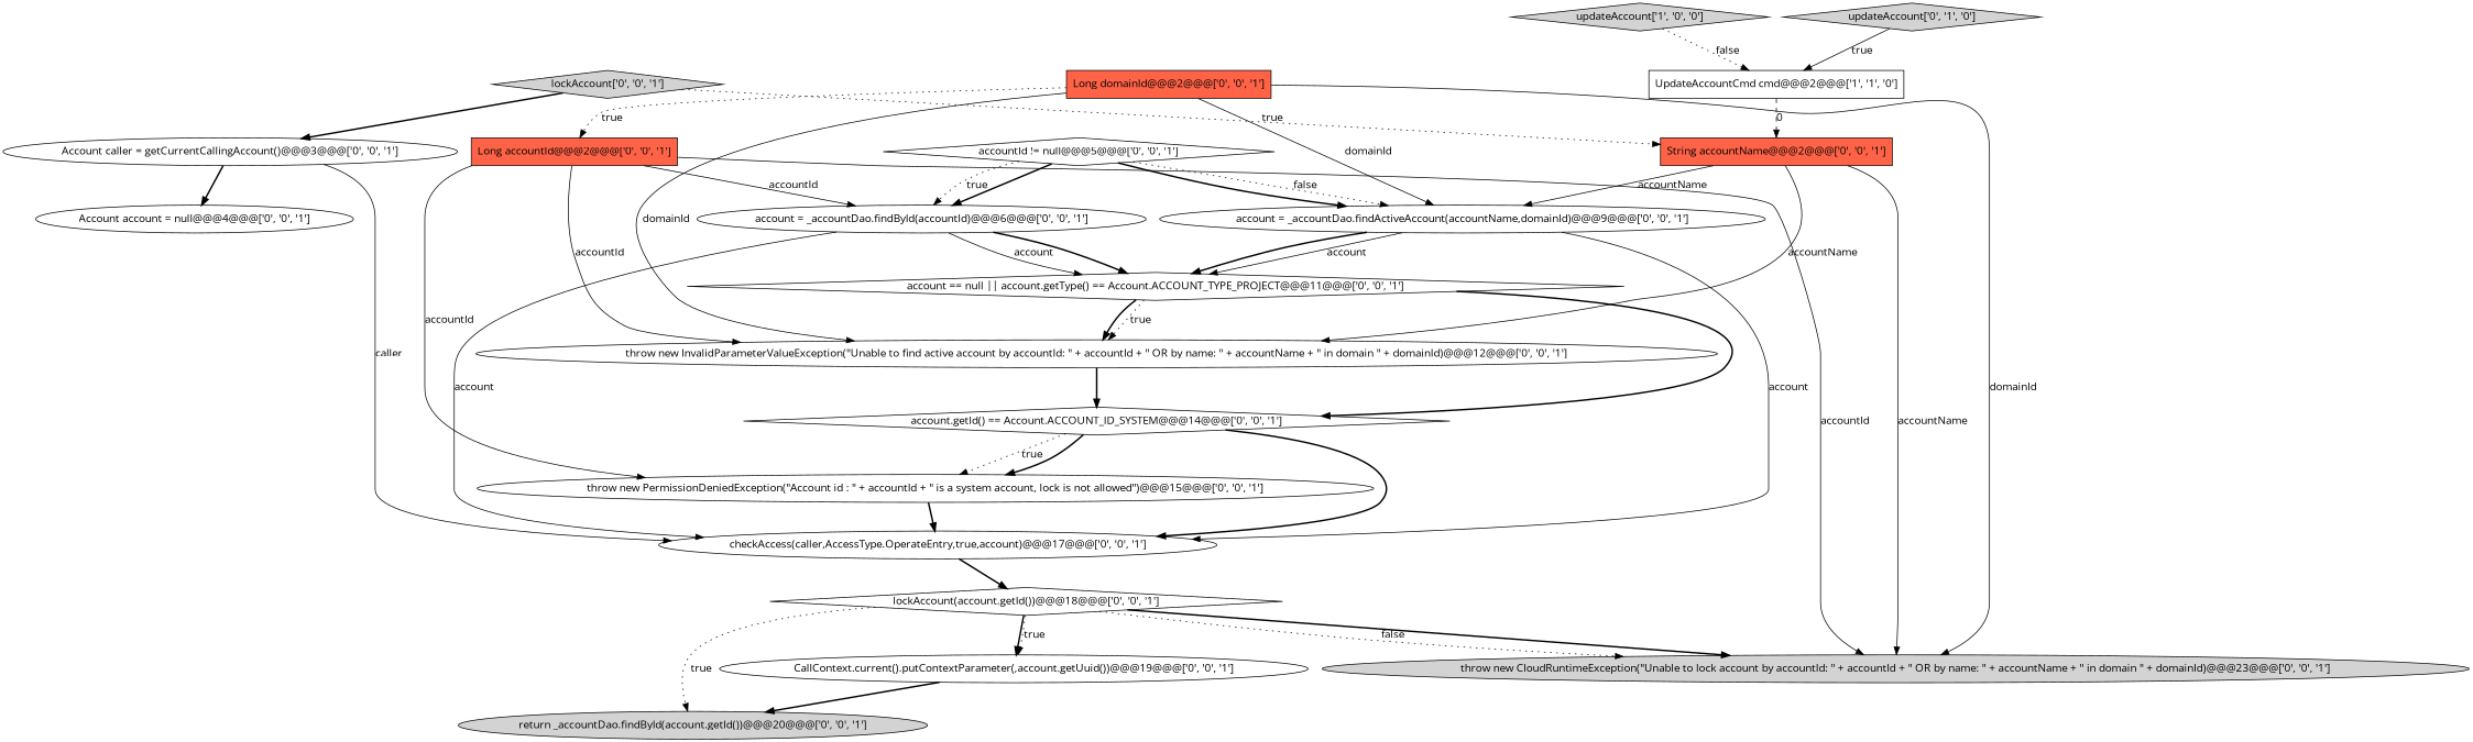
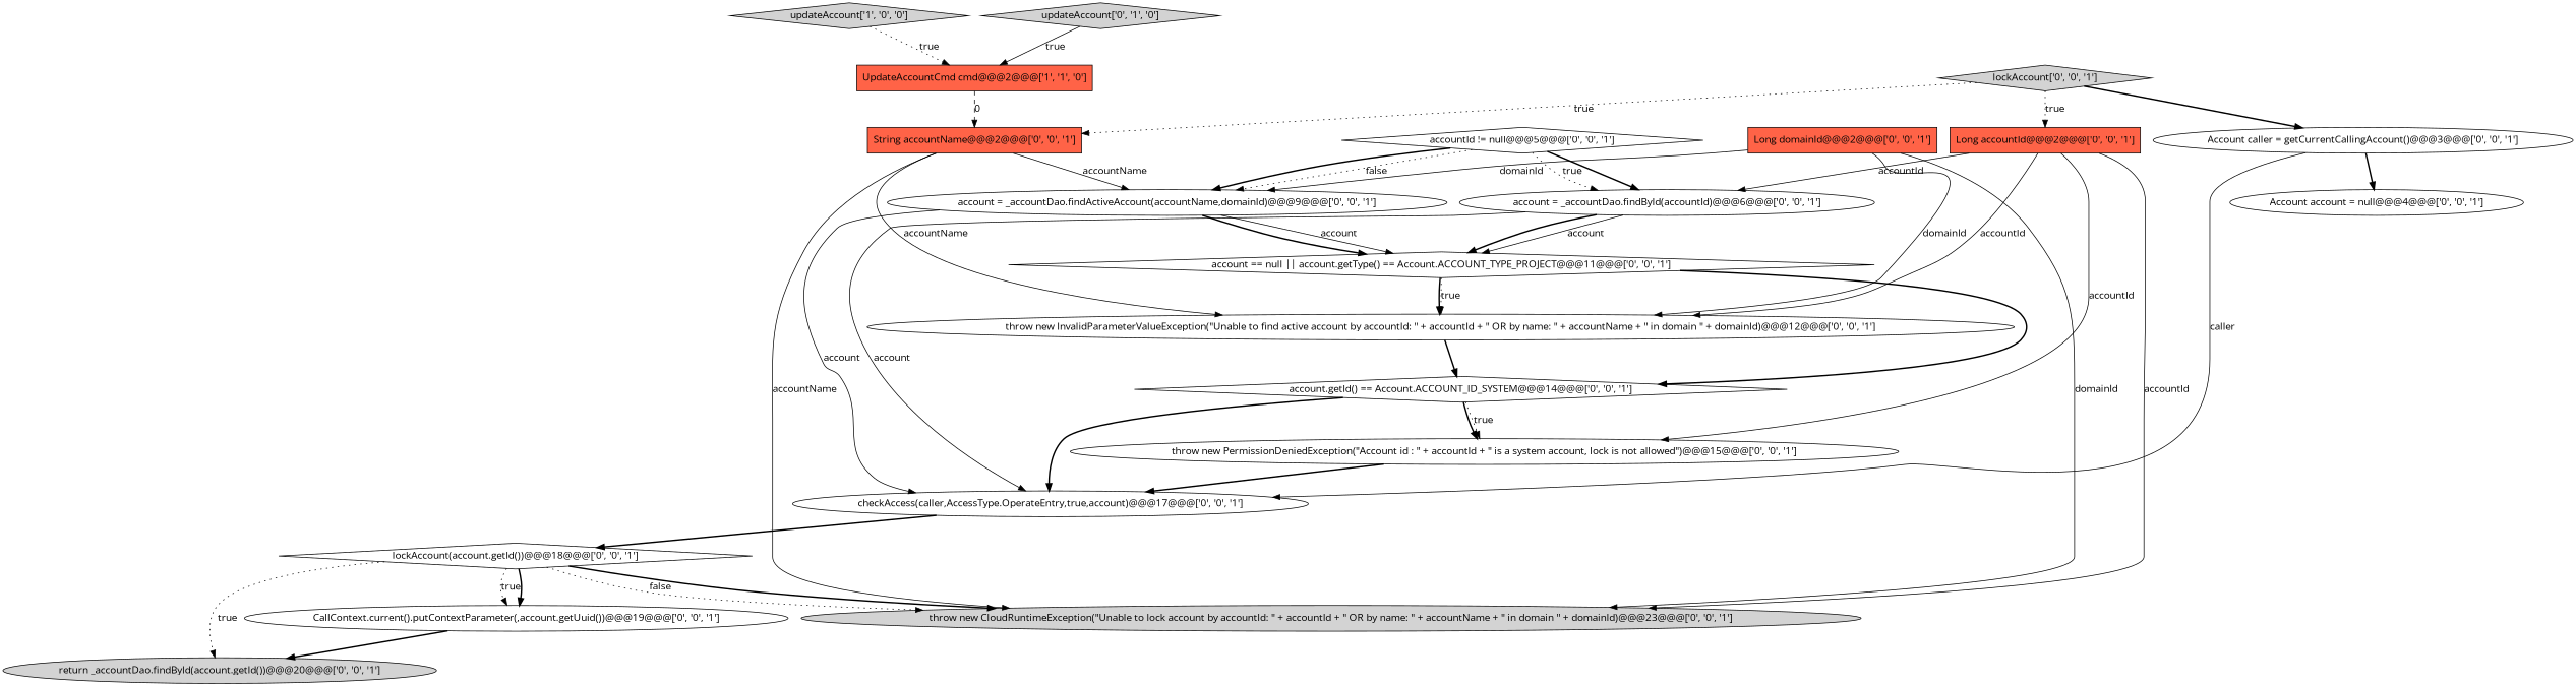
  digraph {
    fontname="Open Sans"
    node [fillcolor=white fontname="Open Sans" shape=ellipse style=filled]
    edge [fontname="Open Sans" style=solid]
    n1 [label="account = _accountDao.findActiveAccount(accountName,domainId)@@@9@@@['0', '0', '1']"]
    n2 [label="account == null || account.getType() == Account.ACCOUNT_TYPE_PROJECT@@@11@@@['0', '0', '1']" shape=diamond]
    n3 [label="checkAccess(caller,AccessType.OperateEntry,true,account)@@@17@@@['0', '0', '1']"]
    n4 [label="account.getId() == Account.ACCOUNT_ID_SYSTEM@@@14@@@['0', '0', '1']" shape=diamond]
    n5 [label="throw new InvalidParameterValueException(\"Unable to find active account by accountId: \" + accountId + \" OR by name: \" + accountName + \" in domain \" + domainId)@@@12@@@['0', '0', '1']"]
    n6 [label="lockAccount(account.getId())@@@18@@@['0', '0', '1']" shape=diamond]
    n7 [fillcolor=lightgray label="updateAccount['1', '0', '0']" shape=diamond]
-   n8 [label="UpdateAccountCmd cmd@@@2@@@['1', '1', '0']" shape=box]
+   n8 [fillcolor=tomato label="UpdateAccountCmd cmd@@@2@@@['1', '1', '0']" shape=box]
    n9 [fillcolor=tomato label="String accountName@@@2@@@['0', '0', '1']" shape=box]
    n10 [label="throw new PermissionDeniedException(\"Account id : \" + accountId + \" is a system account, lock is not allowed\")@@@15@@@['0', '0', '1']"]
    n11 [fillcolor=lightgray label="lockAccount['0', '0', '1']" shape=diamond]
    n12 [fillcolor=tomato label="Long accountId@@@2@@@['0', '0', '1']" shape=box]
    n13 [label="Account caller = getCurrentCallingAccount()@@@3@@@['0', '0', '1']"]
    n14 [label="account = _accountDao.findById(accountId)@@@6@@@['0', '0', '1']"]
    n15 [fillcolor=lightgray label="throw new CloudRuntimeException(\"Unable to lock account by accountId: \" + accountId + \" OR by name: \" + accountName + \" in domain \" + domainId)@@@23@@@['0', '0', '1']"]
    n16 [fillcolor=tomato label="Long domainId@@@2@@@['0', '0', '1']" shape=box]
    n17 [label="Account account = null@@@4@@@['0', '0', '1']"]
    n18 [label="CallContext.current().putContextParameter(,account.getUuid())@@@19@@@['0', '0', '1']"]
    n19 [fillcolor=lightgray label="return _accountDao.findById(account.getId())@@@20@@@['0', '0', '1']"]
    n20 [label="accountId != null@@@5@@@['0', '0', '1']" shape=diamond]
    n21 [fillcolor=lightgray label="updateAccount['0', '1', '0']" shape=diamond]
    n1 -> n2 [label=account]
    n1 -> n2 [style=bold]
    n1 -> n3 [label=account]
    n2 -> n4 [style=bold]
    n2 -> n5 [label=true style=dotted]
    n2 -> n5 [style=bold]
    n3 -> n6 [style=bold]
    n4 -> n3 [style=bold]
    n4 -> n10 [label=true style=dotted]
    n4 -> n10 [style=bold]
    n5 -> n4 [style=bold]
    n6 -> n15 [style=bold]
    n6 -> n15 [label=false style=dotted]
    n6 -> n18 [label=true style=dotted]
    n6 -> n18 [style=bold]
    n6 -> n19 [label=true style=dotted]
-   n7 -> n8 [label=false style=dotted]
+   n7 -> n8 [label=true style=dotted]
    n8 -> n9 [label=0 style=dashed]
    n9 -> n1 [label=accountName]
    n9 -> n5 [label=accountName]
    n9 -> n15 [label=accountName]
    n10 -> n3 [style=bold]
    n11 -> n9 [label=true style=dotted]
-   n16 -> n12 [label=true style=dotted]
+   n11 -> n12 [label=true style=dotted]
    n11 -> n13 [style=bold]
    n12 -> n5 [label=accountId]
    n12 -> n10 [label=accountId]
    n12 -> n14 [label=accountId]
    n12 -> n15 [label=accountId]
    n13 -> n3 [label=caller]
    n13 -> n17 [style=bold]
    n14 -> n2 [label=account]
    n14 -> n2 [style=bold]
    n14 -> n3 [label=account]
    n16 -> n1 [label=domainId]
    n16 -> n5 [label=domainId]
    n16 -> n15 [label=domainId]
    n18 -> n19 [style=bold]
    n20 -> n1 [label=false style=dotted]
    n20 -> n1 [style=bold]
    n20 -> n14 [style=bold]
    n20 -> n14 [label=true style=dotted]
    n21 -> n8 [label=true]
  }
